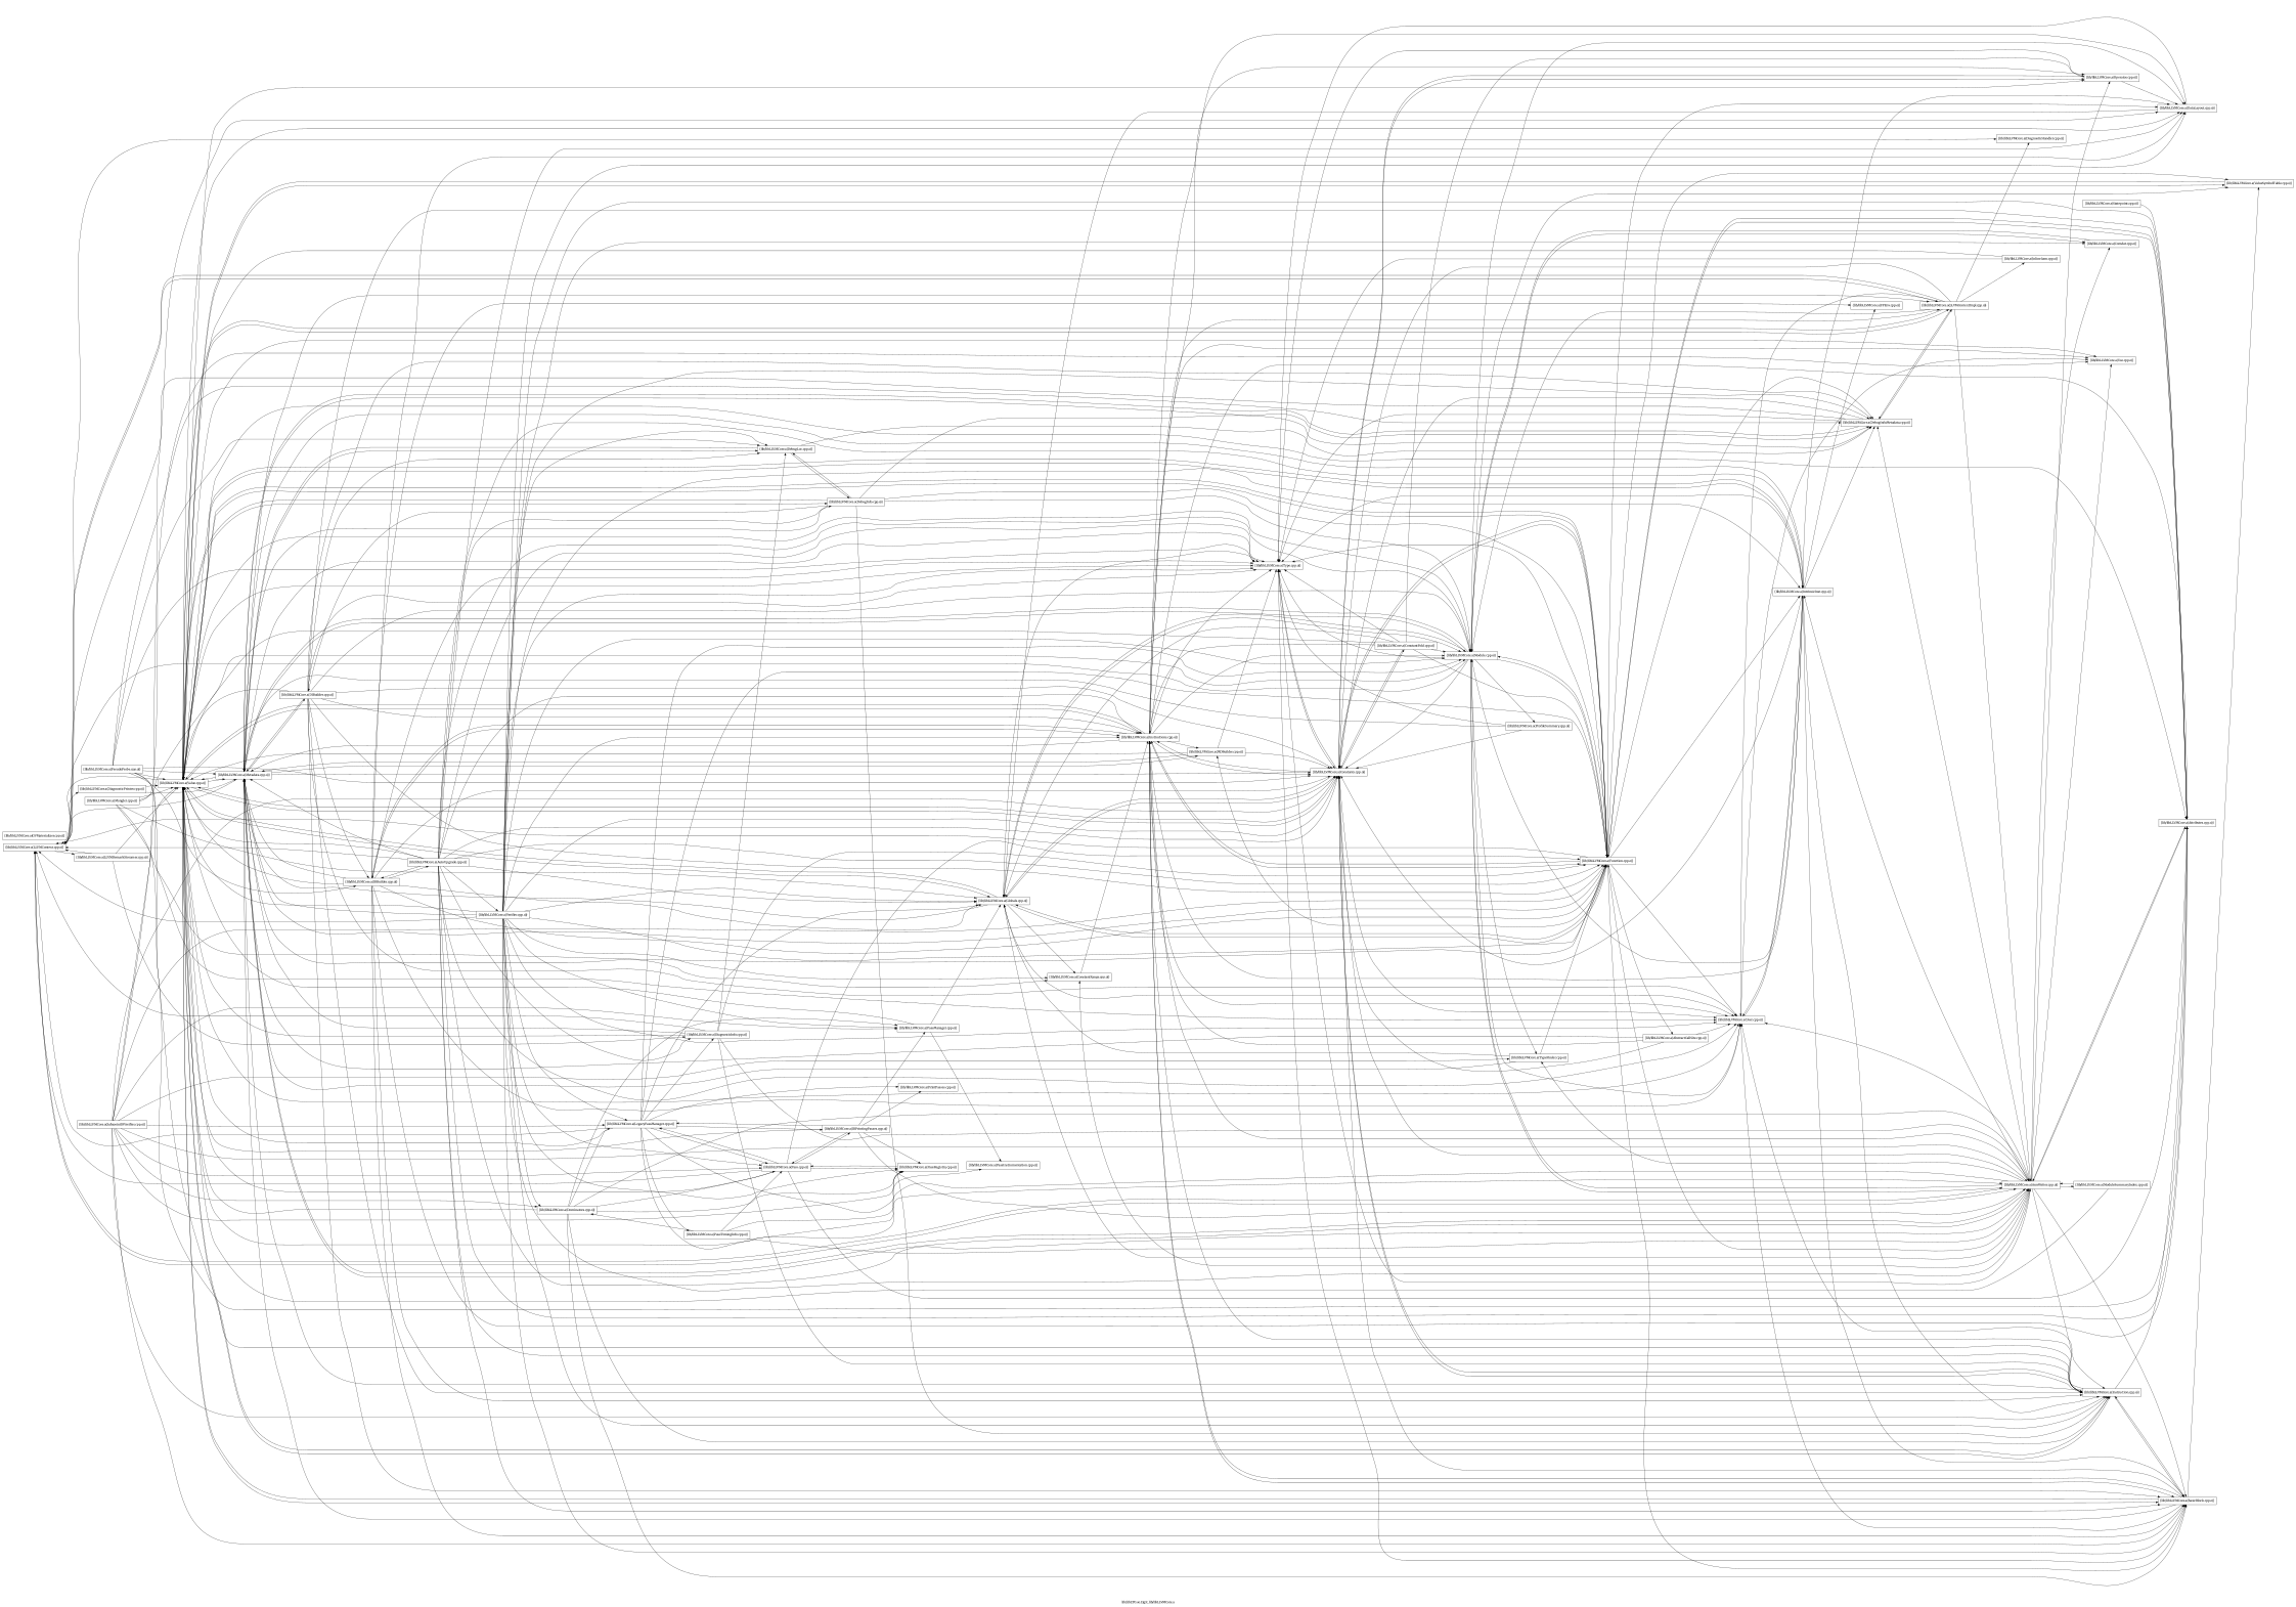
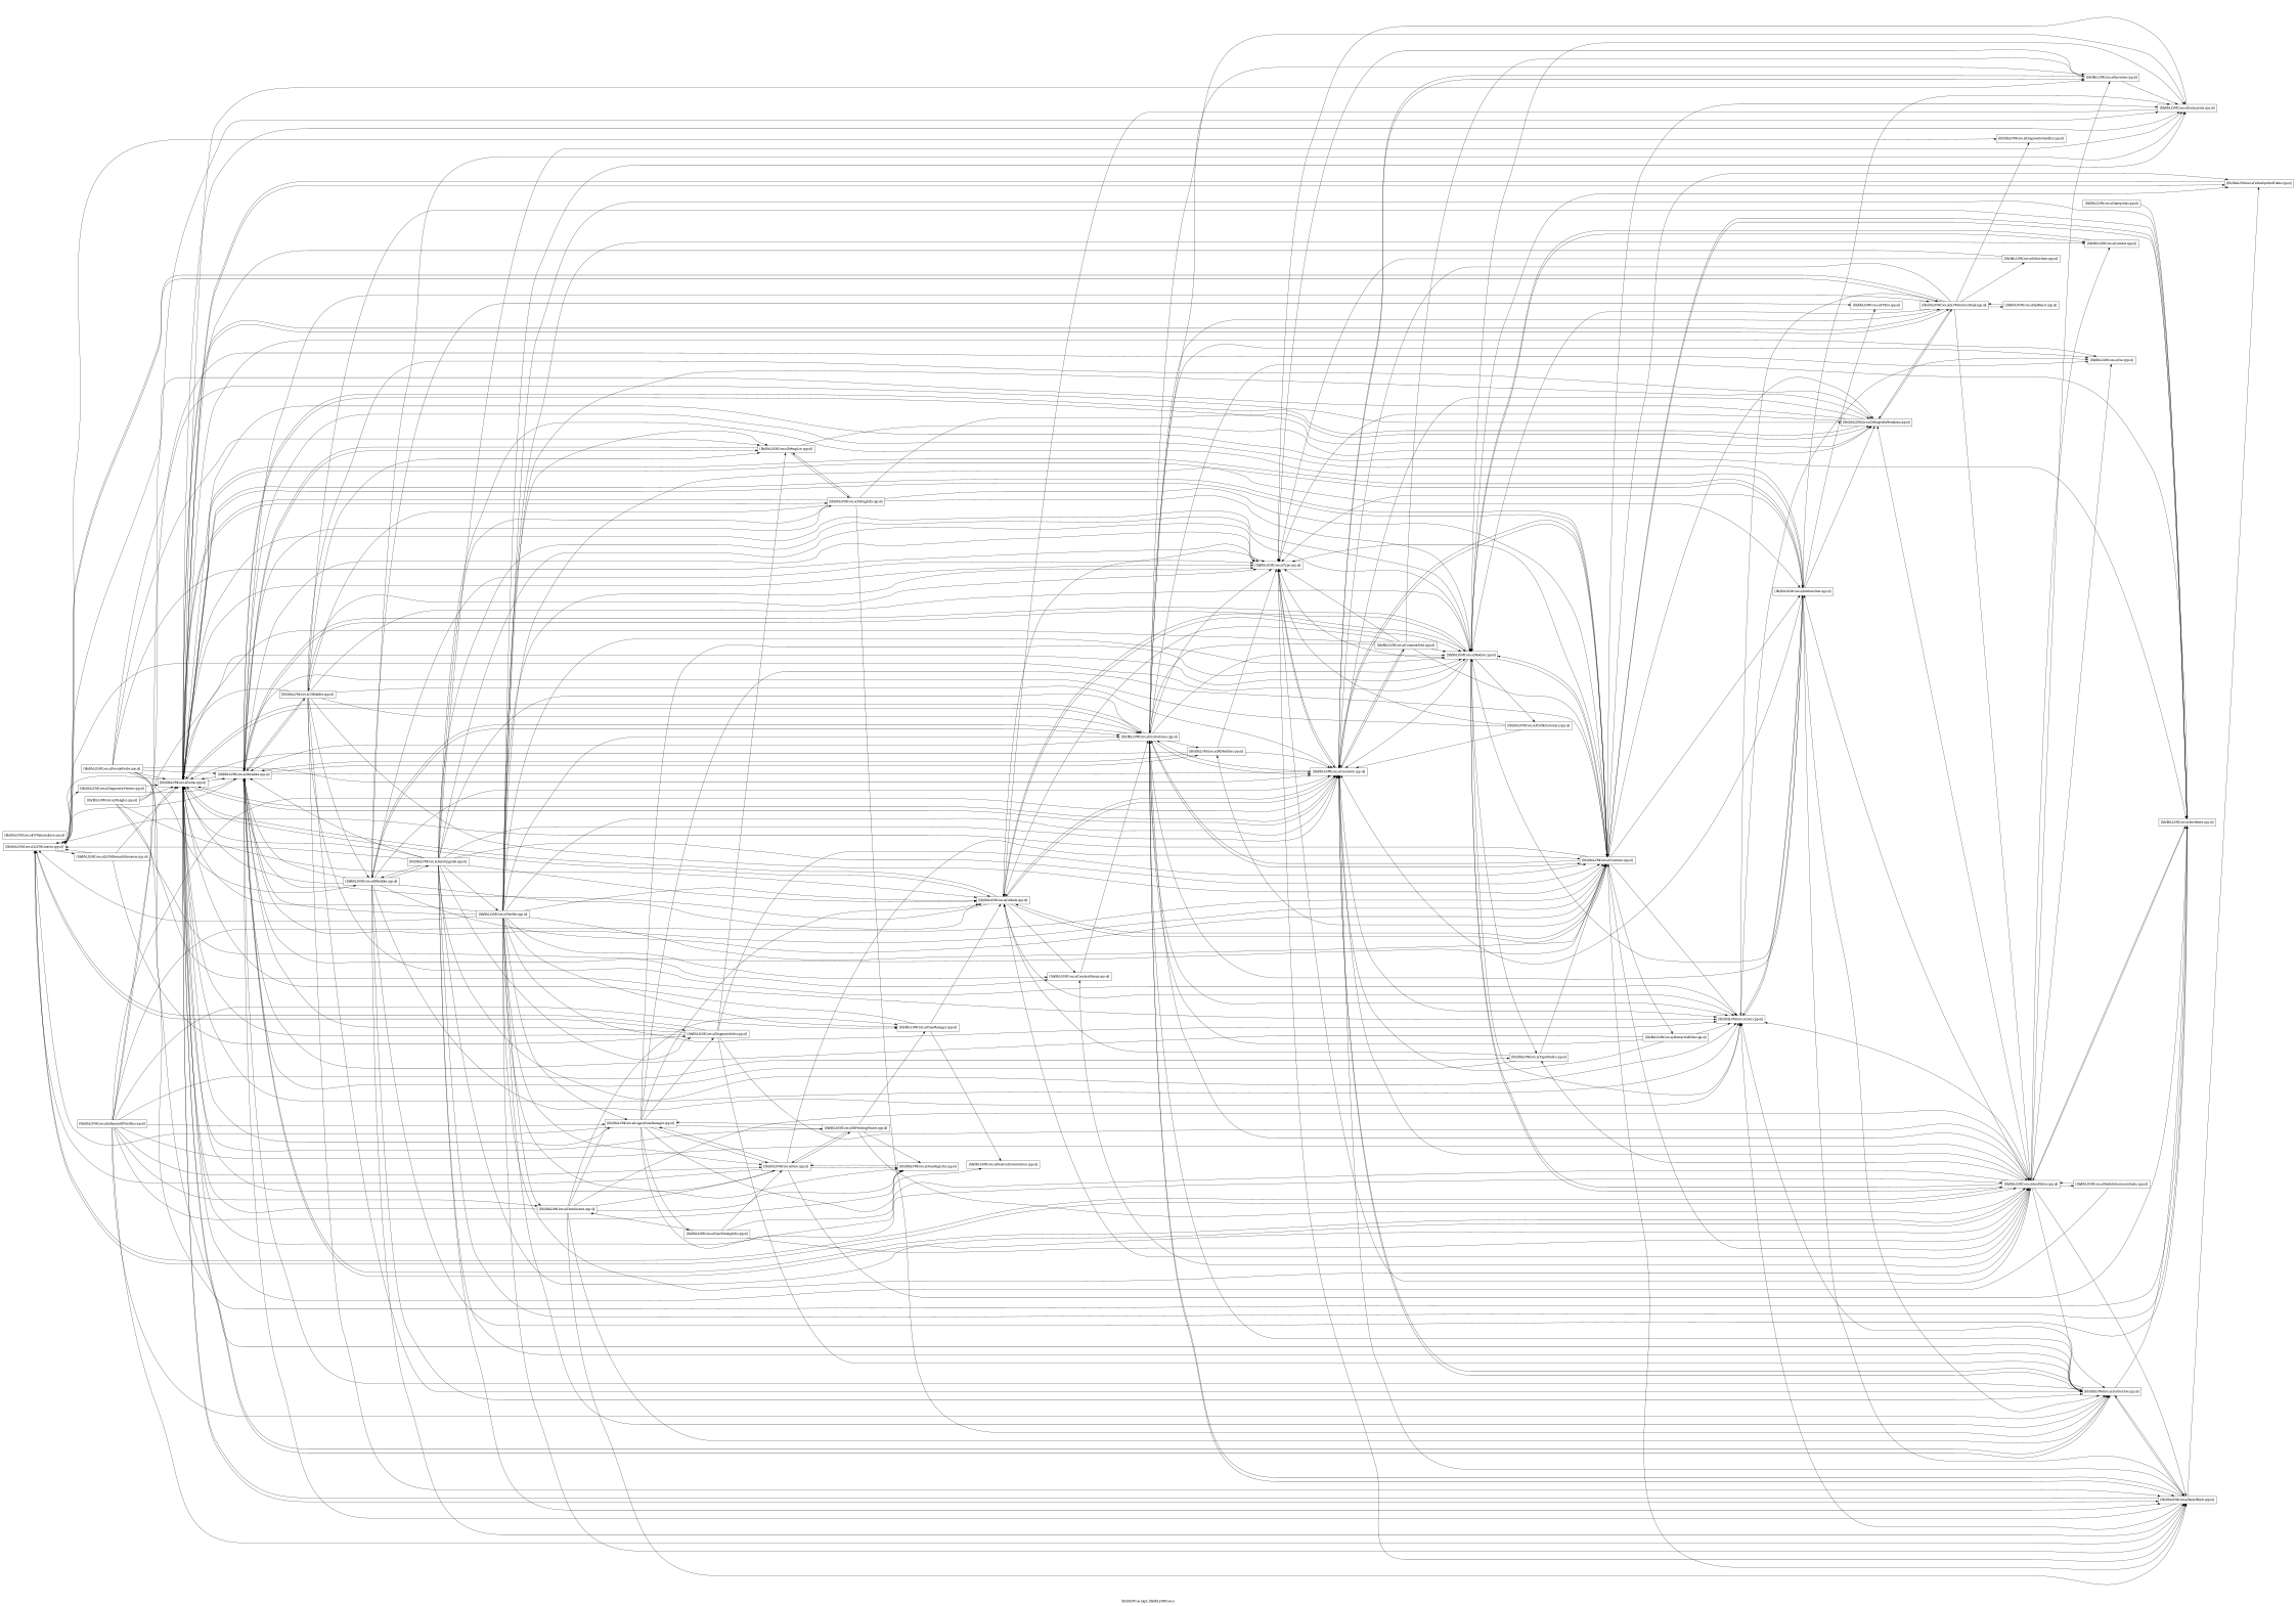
  digraph {
    fontname=Merriweather
    label="lib/libLTO.so.13git_lib/libLLVMCore.a"
    rankdir=LR
    node [fontname=Merriweather group=0 shape=box]
    edge [fontname=Merriweather]
    n1 [label="{lib/libLLVMCore.a(DiagnosticHandler.cpp.o)}"]
    n2 [label="{lib/libLLVMCore.a(DiagnosticPrinter.cpp.o)}"]
    n3 [label="{lib/libLLVMCore.a(Value.cpp.o)}"]
    n4 [label="{lib/libLLVMCore.a(Metadata.cpp.o)}"]
    n5 [label="{lib/libLLVMCore.a(LLVMContext.cpp.o)}"]
    n6 [label="{lib/libLLVMCore.a(LLVMContextImpl.cpp.o)}"]
    n7 [label="{lib/libLLVMCore.a(Constants.cpp.o)}"]
    n8 [label="{lib/libLLVMCore.a(DataLayout.cpp.o)}"]
    n9 [label="{lib/libLLVMCore.a(Function.cpp.o)}"]
    n10 [label="{lib/libLLVMCore.a(Globals.cpp.o)}"]
    n11 [label="{lib/libLLVMCore.a(Type.cpp.o)}"]
    n12 [label="{lib/libLLVMCore.a(User.cpp.o)}"]
    n13 [label="{lib/libLLVMCore.a(ValueSymbolTable.cpp.o)}"]
    n14 [label="{lib/libLLVMCore.a(Attributes.cpp.o)}"]
    n15 [label="{lib/libLLVMCore.a(BasicBlock.cpp.o)}"]
    n16 [label="{lib/libLLVMCore.a(DebugInfo.cpp.o)}"]
    n17 [label="{lib/libLLVMCore.a(Instruction.cpp.o)}"]
    n18 [label="{lib/libLLVMCore.a(Instructions.cpp.o)}"]
    n19 [label="{lib/libLLVMCore.a(IntrinsicInst.cpp.o)}"]
    n20 [label="{lib/libLLVMCore.a(Operator.cpp.o)}"]
    n21 [label="{lib/libLLVMCore.a(Use.cpp.o)}"]
    n22 [label="{lib/libLLVMCore.a(AsmWriter.cpp.o)}"]
    n23 [label="{lib/libLLVMCore.a(DiagnosticInfo.cpp.o)}"]
    n24 [label="{lib/libLLVMCore.a(LLVMRemarkStreamer.cpp.o)}"]
    n25 [label="{lib/libLLVMCore.a(Module.cpp.o)}"]
    n26 [label="{lib/libLLVMCore.a(DebugInfoMetadata.cpp.o)}"]
    n27 [label="{lib/libLLVMCore.a(InlineAsm.cpp.o)}"]
+   n28 [label="{lib/libLLVMCore.a(OptBisect.cpp.o)}"]
    n29 [label="{lib/libLLVMCore.a(ConstantFold.cpp.o)}"]
    n30 [label="{lib/libLLVMCore.a(MDBuilder.cpp.o)}"]
    n31 [label="{lib/libLLVMCore.a(AbstractCallSite.cpp.o)}"]
    n32 [label="{lib/libLLVMCore.a(ConstantRange.cpp.o)}"]
    n33 [label="{lib/libLLVMCore.a(DebugLoc.cpp.o)}"]
    n34 [label="{lib/libLLVMCore.a(DIBuilder.cpp.o)}"]
    n35 [label="{lib/libLLVMCore.a(IRBuilder.cpp.o)}"]
    n36 [label="{lib/libLLVMCore.a(FPEnv.cpp.o)}"]
    n37 [label="{lib/libLLVMCore.a(Comdat.cpp.o)}"]
    n38 [label="{lib/libLLVMCore.a(TypeFinder.cpp.o)}"]
    n39 [label="{lib/libLLVMCore.a(ModuleSummaryIndex.cpp.o)}"]
    n40 [label="{lib/libLLVMCore.a(ProfileSummary.cpp.o)}"]
    n41 [label="{lib/libLLVMCore.a(LegacyPassManager.cpp.o)}"]
    n42 [label="{lib/libLLVMCore.a(IRPrintingPasses.cpp.o)}"]
    n43 [label="{lib/libLLVMCore.a(Pass.cpp.o)}"]
    n44 [label="{lib/libLLVMCore.a(PassRegistry.cpp.o)}"]
    n45 [label="{lib/libLLVMCore.a(PassTimingInfo.cpp.o)}"]
-   n46 [label="{lib/libLLVMCore.a(PrintPasses.cpp.o)}"]
    n47 [label="{lib/libLLVMCore.a(PassManager.cpp.o)}"]
    n48 [label="{lib/libLLVMCore.a(Dominators.cpp.o)}"]
    n49 [label="{lib/libLLVMCore.a(PassInstrumentation.cpp.o)}"]
    n50 [label="{lib/libLLVMCore.a(AutoUpgrade.cpp.o)}"]
    n51 [label="{lib/libLLVMCore.a(Mangler.cpp.o)}"]
    n52 [label="{lib/libLLVMCore.a(Verifier.cpp.o)}"]
    n53 [label="{lib/libLLVMCore.a(GVMaterializer.cpp.o)}"]
    n54 [label="{lib/libLLVMCore.a(Statepoint.cpp.o)}"]
    n55 [label="{lib/libLLVMCore.a(SafepointIRVerifier.cpp.o)}"]
    n56 [label="{lib/libLLVMCore.a(PseudoProbe.cpp.o)}"]
    n2 -> n3
    n2 -> n4
    n3 -> n4
    n3 -> n5
    n3 -> n6
    n3 -> n7
    n3 -> n8
    n3 -> n9
    n3 -> n10
    n3 -> n11
    n3 -> n12
    n3 -> n13
    n3 -> n14
    n3 -> n15
    n3 -> n16
    n3 -> n17
    n3 -> n18
    n3 -> n19
    n3 -> n20
    n3 -> n21
    n4 -> n3
    n4 -> n5
    n4 -> n6
    n4 -> n7
    n4 -> n11
    n4 -> n22
    n4 -> n25
    n4 -> n26
    n4 -> n30
    n4 -> n32
    n4 -> n33
    n4 -> n34
    n5 -> n1
    n5 -> n2
    n5 -> n6
    n5 -> n22
+   n5 -> n23
    n5 -> n24
    n6 -> n1
    n6 -> n3
    n6 -> n5
    n6 -> n7
    n6 -> n12
    n6 -> n22
    n6 -> n25
    n6 -> n26
    n6 -> n27
+   n6 -> n28
    n7 -> n3
    n7 -> n9
    n7 -> n10
    n7 -> n11
    n7 -> n12
    n7 -> n17
    n7 -> n18
    n7 -> n20
    n7 -> n29
    n8 -> n10
    n8 -> n11
    n9 -> n3
    n9 -> n4
    n9 -> n5
    n9 -> n7
    n9 -> n8
    n9 -> n10
    n9 -> n11
    n9 -> n12
    n9 -> n13
    n9 -> n14
    n9 -> n15
    n9 -> n18
    n9 -> n19
    n9 -> n25
    n9 -> n26
    n9 -> n30
    n9 -> n31
    n10 -> n3
    n10 -> n4
    n10 -> n7
    n10 -> n9
    n10 -> n11
    n10 -> n12
    n10 -> n25
    n10 -> n32
    n11 -> n7
    n12 -> n19
    n12 -> n21
    n13 -> n3
    n14 -> n9
    n14 -> n22
    n15 -> n3
    n15 -> n4
    n15 -> n7
    n15 -> n11
    n15 -> n12
    n15 -> n13
    n15 -> n17
    n15 -> n18
    n16 -> n3
    n16 -> n4
    n16 -> n9
    n16 -> n17
    n16 -> n25
    n16 -> n26
    n16 -> n33
    n16 -> n34
    n17 -> n3
    n17 -> n4
    n17 -> n7
    n17 -> n12
    n17 -> n14
    n17 -> n15
    n17 -> n18
    n18 -> n3
    n18 -> n4
    n18 -> n6
    n18 -> n7
    n18 -> n8
    n18 -> n9
    n18 -> n11
    n18 -> n12
    n18 -> n14
    n18 -> n15
    n18 -> n20
    n18 -> n21
    n18 -> n25
    n18 -> n30
    n18 -> n35
    n19 -> n3
    n19 -> n4
    n19 -> n7
    n19 -> n8
    n19 -> n11
    n19 -> n12
    n19 -> n15
    n19 -> n17
    n19 -> n18
    n19 -> n25
    n19 -> n26
    n19 -> n36
    n20 -> n7
    n20 -> n8
    n20 -> n11
    n22 -> n3
    n22 -> n4
    n22 -> n5
    n22 -> n7
    n22 -> n9
    n22 -> n10
    n22 -> n11
    n22 -> n12
    n22 -> n14
    n22 -> n15
    n22 -> n17
    n22 -> n18
    n22 -> n19
    n22 -> n20
    n22 -> n21
    n22 -> n25
    n22 -> n26
    n22 -> n32
    n22 -> n37
    n22 -> n38
    n22 -> n39
    n23 -> n3
    n23 -> n4
    n23 -> n5
    n23 -> n9
    n23 -> n17
    n23 -> n22
    n23 -> n33
    n24 -> n3
    n24 -> n5
    n24 -> n23
    n25 -> n3
    n25 -> n4
    n25 -> n5
    n25 -> n7
    n25 -> n8
    n25 -> n9
    n25 -> n10
    n25 -> n11
    n25 -> n12
    n25 -> n13
    n25 -> n22
    n25 -> n37
    n25 -> n38
    n25 -> n40
    n26 -> n4
    n26 -> n5
    n26 -> n6
    n26 -> n7
    n26 -> n11
    n27 -> n3
    n27 -> n11
+   n28 -> n6
    n29 -> n3
    n29 -> n7
    n29 -> n9
    n29 -> n10
    n29 -> n11
    n29 -> n18
    n29 -> n20
    n29 -> n25
    n30 -> n3
    n30 -> n4
    n30 -> n7
    n30 -> n11
    n31 -> n4
    n31 -> n7
    n31 -> n12
    n31 -> n18
    n32 -> n18
    n33 -> n4
    n33 -> n16
    n33 -> n26
    n34 -> n3
    n34 -> n4
    n34 -> n7
    n34 -> n9
    n34 -> n11
    n34 -> n12
    n34 -> n14
    n34 -> n15
    n34 -> n17
    n34 -> n18
    n34 -> n25
    n34 -> n26
    n34 -> n33
    n34 -> n35
    n35 -> n3
    n35 -> n4
    n35 -> n7
    n35 -> n8
    n35 -> n9
    n35 -> n10
    n35 -> n11
    n35 -> n12
    n35 -> n14
    n35 -> n15
    n35 -> n17
    n35 -> n18
    n35 -> n36
    n35 -> n50
    n37 -> n25
    n38 -> n4
    n38 -> n9
    n38 -> n10
    n39 -> n3
    n39 -> n22
    n40 -> n4
    n40 -> n7
    n40 -> n11
    n41 -> n3
    n41 -> n5
    n41 -> n9
    n41 -> n10
    n41 -> n22
    n41 -> n23
    n41 -> n25
    n41 -> n42
    n41 -> n43
    n41 -> n44
    n41 -> n45
-   n41 -> n46
    n42 -> n3
    n42 -> n22
    n42 -> n41
    n42 -> n43
    n42 -> n44
-   n42 -> n46
    n42 -> n47
    n43 -> n3
    n43 -> n5
    n43 -> n9
    n43 -> n14
    n43 -> n41
    n43 -> n42
    n43 -> n44
    n44 -> n43
    n45 -> n22
    n45 -> n43
    n45 -> n48
    n45 -> n49
    n47 -> n3
    n47 -> n10
    n47 -> n49
    n48 -> n3
    n48 -> n15
    n48 -> n17
    n48 -> n22
    n48 -> n41
    n48 -> n43
    n48 -> n44
    n48 -> n47
    n50 -> n3
    n50 -> n4
    n50 -> n5
    n50 -> n7
    n50 -> n8
    n50 -> n9
    n50 -> n10
    n50 -> n11
    n50 -> n12
    n50 -> n14
    n50 -> n15
    n50 -> n16
    n50 -> n17
    n50 -> n18
    n50 -> n19
    n50 -> n22
    n50 -> n23
    n50 -> n25
    n50 -> n35
    n50 -> n52
    n51 -> n3
    n51 -> n8
    n51 -> n9
    n51 -> n10
    n51 -> n14
    n51 -> n25
    n52 -> n3
    n52 -> n4
    n52 -> n5
    n52 -> n7
    n52 -> n8
    n52 -> n9
    n52 -> n10
    n52 -> n11
    n52 -> n12
    n52 -> n14
    n52 -> n15
    n52 -> n17
    n52 -> n18
    n52 -> n19
    n52 -> n22
    n52 -> n25
    n52 -> n26
    n52 -> n32
    n52 -> n33
    n52 -> n37
    n52 -> n41
    n52 -> n43
    n52 -> n44
    n52 -> n47
    n52 -> n48
    n54 -> n14
    n55 -> n3
    n55 -> n7
    n55 -> n9
    n55 -> n15
    n55 -> n17
    n55 -> n21
    n55 -> n22
    n55 -> n38
    n55 -> n41
    n55 -> n43
    n55 -> n44
    n55 -> n47
    n55 -> n48
    n56 -> n3
    n56 -> n4
    n56 -> n7
    n56 -> n11
    n56 -> n12
    n56 -> n17
    n56 -> n26
    n56 -> n33
    n56 -> n35
  }
